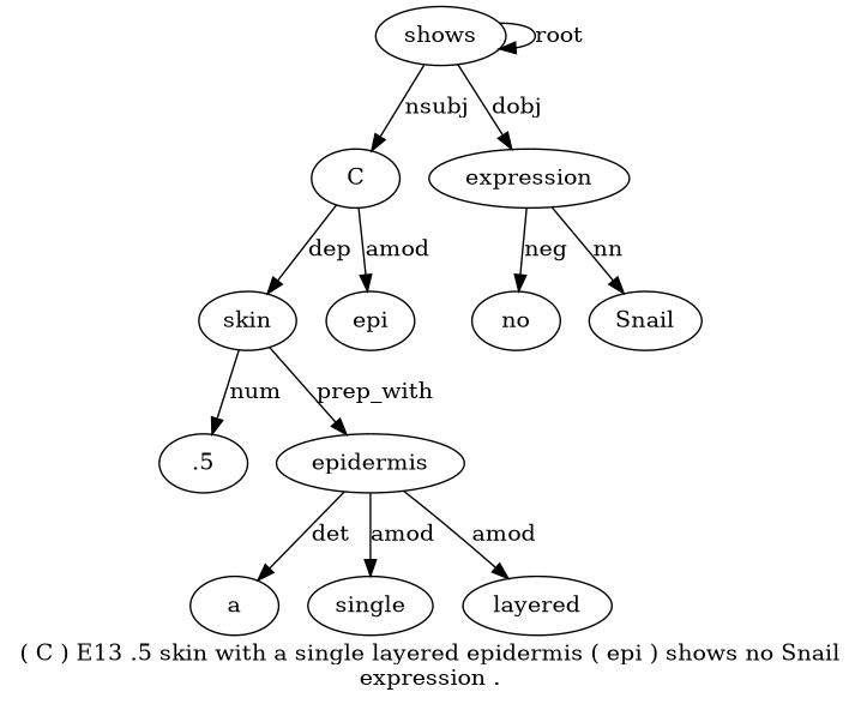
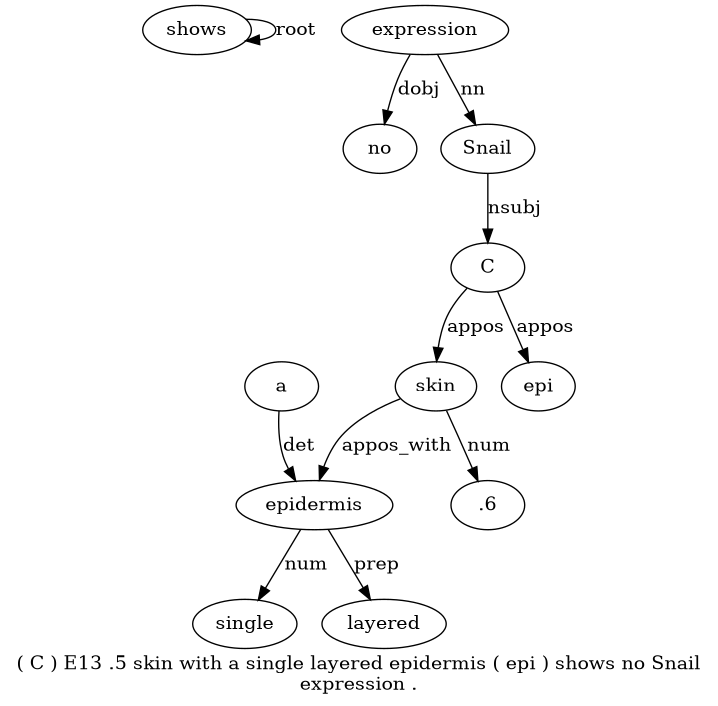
  digraph {
    label="( C ) E13 .5 skin with a single layered epidermis ( epi ) shows no Snail\nexpression ."
    node [fillcolor=white style=filled]
    n1 [label=shows]
    n2 [label=C]
    n3 [label=expression]
    n4 [label=skin]
    n5 [label=epi]
    n6 [label=no]
    n7 [label=Snail]
-   n8 [label=.5]
+   n8 [label=.6]
    n9 [label=epidermis]
    n10 [label=a]
    n11 [label=single]
    n12 [label=layered]
    n1 -> n1 [label=root]
-   n1 -> n2 [label=nsubj]
-   n1 -> n3 [label=dobj]
-   n2 -> n4 [label=dep]
-   n2 -> n5 [label=amod]
-   n3 -> n6 [label=neg]
+   n7 -> n2 [label=nsubj]
+   n2 -> n4 [label=appos]
+   n2 -> n5 [label=appos]
+   n3 -> n6 [label=dobj]
    n3 -> n7 [label=nn]
    n4 -> n8 [label=num]
-   n4 -> n9 [label=prep_with]
-   n9 -> n10 [label=det]
-   n9 -> n11 [label=amod]
-   n9 -> n12 [label=amod]
+   n4 -> n9 [label=appos_with]
+   n10 -> n9 [label=det]
+   n9 -> n11 [label=num]
+   n9 -> n12 [label=prep]
  }
